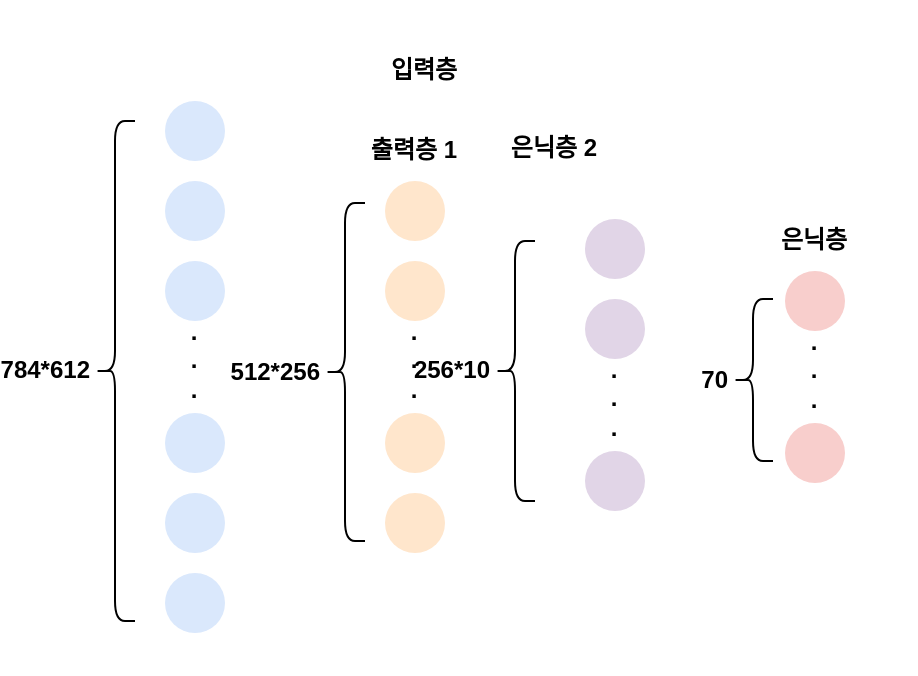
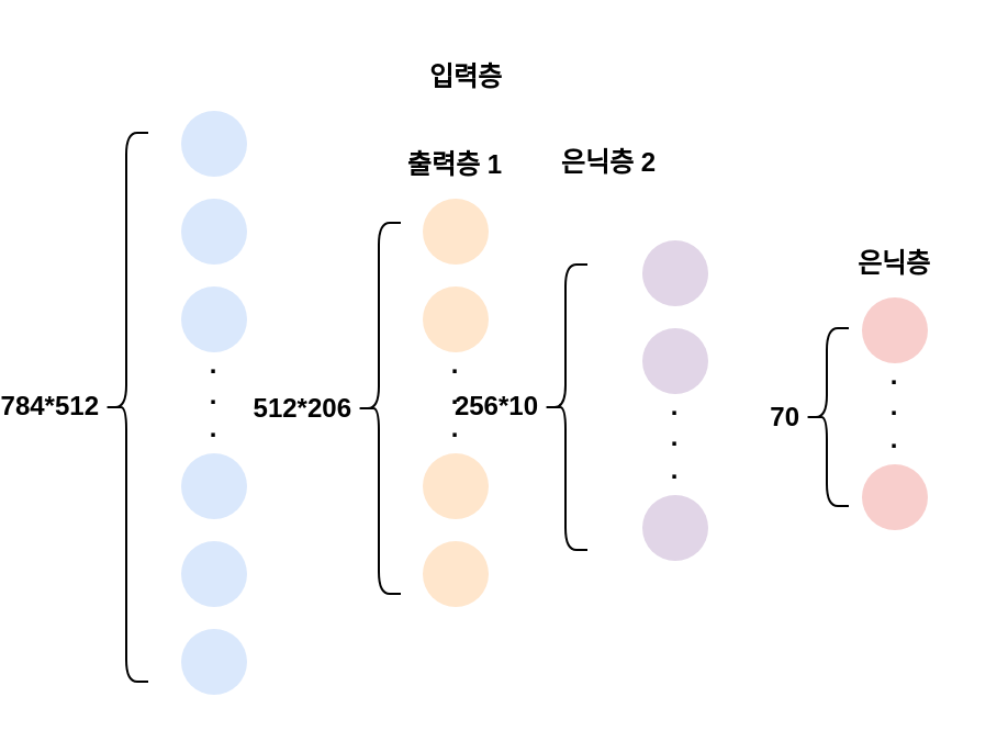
  <mxCell id="0" />
  <mxCell id="1" parent="0" />
  <mxCell id="2" value="" style="ellipse;whiteSpace=wrap;html=1;aspect=fixed;fillColor=#dae8fc;strokeColor=none;" vertex="1" parent="1"><mxGeometry x="55" y="50" width="30" height="30" as="geometry" /></mxCell>
  <mxCell id="3" value="" style="ellipse;whiteSpace=wrap;html=1;aspect=fixed;fillColor=#dae8fc;strokeColor=none;" vertex="1" parent="1"><mxGeometry x="55" y="90" width="30" height="30" as="geometry" /></mxCell>
  <mxCell id="4" value="" style="ellipse;whiteSpace=wrap;html=1;aspect=fixed;fillColor=#dae8fc;strokeColor=none;" vertex="1" parent="1"><mxGeometry x="55" y="130" width="30" height="30" as="geometry" /></mxCell>
  <mxCell id="5" value="" style="ellipse;whiteSpace=wrap;html=1;aspect=fixed;fillColor=#dae8fc;strokeColor=none;" vertex="1" parent="1"><mxGeometry x="55" y="206" width="30" height="30" as="geometry" /></mxCell>
  <mxCell id="6" value="" style="ellipse;whiteSpace=wrap;html=1;aspect=fixed;fillColor=#dae8fc;strokeColor=none;" vertex="1" parent="1"><mxGeometry x="55" y="246" width="30" height="30" as="geometry" /></mxCell>
  <mxCell id="7" value="" style="ellipse;whiteSpace=wrap;html=1;aspect=fixed;fillColor=#dae8fc;strokeColor=none;" vertex="1" parent="1"><mxGeometry x="55" y="286" width="30" height="30" as="geometry" /></mxCell>
  <mxCell id="8" value=".&lt;div&gt;.&lt;/div&gt;&lt;div&gt;.&lt;/div&gt;" style="text;html=1;align=center;verticalAlign=middle;whiteSpace=wrap;rounded=0;fontStyle=1;strokeWidth=6;" vertex="1" parent="1"><mxGeometry x="55" y="160" width="30" height="40" as="geometry" /></mxCell>
  <mxCell id="9" value="" style="ellipse;whiteSpace=wrap;html=1;aspect=fixed;fillColor=#ffe6cc;strokeColor=none;" vertex="1" parent="1"><mxGeometry x="165" y="90" width="30" height="30" as="geometry" /></mxCell>
  <mxCell id="10" value="" style="ellipse;whiteSpace=wrap;html=1;aspect=fixed;fillColor=#ffe6cc;strokeColor=none;" vertex="1" parent="1"><mxGeometry x="165" y="130" width="30" height="30" as="geometry" /></mxCell>
  <mxCell id="11" value="" style="ellipse;whiteSpace=wrap;html=1;aspect=fixed;fillColor=#ffe6cc;strokeColor=none;" vertex="1" parent="1"><mxGeometry x="165" y="206" width="30" height="30" as="geometry" /></mxCell>
  <mxCell id="12" value="" style="ellipse;whiteSpace=wrap;html=1;aspect=fixed;fillColor=#ffe6cc;strokeColor=none;" vertex="1" parent="1"><mxGeometry x="165" y="246" width="30" height="30" as="geometry" /></mxCell>
  <mxCell id="13" value=".&lt;div&gt;.&lt;/div&gt;&lt;div&gt;.&lt;/div&gt;" style="text;html=1;align=center;verticalAlign=middle;whiteSpace=wrap;rounded=0;fontStyle=1;strokeWidth=6;" vertex="1" parent="1"><mxGeometry x="165" y="160" width="30" height="40" as="geometry" /></mxCell>
  <mxCell id="14" value="" style="ellipse;whiteSpace=wrap;html=1;aspect=fixed;fillColor=#e1d5e7;strokeColor=none;" vertex="1" parent="1"><mxGeometry x="265" y="109" width="30" height="30" as="geometry" /></mxCell>
  <mxCell id="15" value="" style="ellipse;whiteSpace=wrap;html=1;aspect=fixed;fillColor=#e1d5e7;strokeColor=none;" vertex="1" parent="1"><mxGeometry x="265" y="149" width="30" height="30" as="geometry" /></mxCell>
  <mxCell id="16" value="" style="ellipse;whiteSpace=wrap;html=1;aspect=fixed;fillColor=#e1d5e7;strokeColor=none;" vertex="1" parent="1"><mxGeometry x="265" y="225" width="30" height="30" as="geometry" /></mxCell>
  <mxCell id="17" value=".&lt;div&gt;.&lt;/div&gt;&lt;div&gt;.&lt;/div&gt;" style="text;html=1;align=center;verticalAlign=middle;whiteSpace=wrap;rounded=0;fontStyle=1;strokeWidth=6;" vertex="1" parent="1"><mxGeometry x="265" y="179" width="30" height="40" as="geometry" /></mxCell>
  <mxCell id="18" value="" style="ellipse;whiteSpace=wrap;html=1;aspect=fixed;fillColor=#f8cecc;strokeColor=none;" vertex="1" parent="1"><mxGeometry x="365" y="135" width="30" height="30" as="geometry" /></mxCell>
  <mxCell id="19" value="" style="ellipse;whiteSpace=wrap;html=1;aspect=fixed;fillColor=#f8cecc;strokeColor=none;" vertex="1" parent="1"><mxGeometry x="365" y="211" width="30" height="30" as="geometry" /></mxCell>
  <mxCell id="20" value=".&lt;div&gt;.&lt;/div&gt;&lt;div&gt;.&lt;/div&gt;" style="text;html=1;align=center;verticalAlign=middle;whiteSpace=wrap;rounded=0;fontStyle=1;strokeWidth=6;" vertex="1" parent="1"><mxGeometry x="365" y="165" width="30" height="40" as="geometry" /></mxCell>
  <mxCell id="21" value="입력층" style="text;html=1;align=center;verticalAlign=middle;whiteSpace=wrap;rounded=0;fontStyle=1" vertex="1" parent="1"><mxGeometry x="155" y="20" width="60" height="30" as="geometry" /></mxCell>
  <mxCell id="22" value="출력층 1" style="text;html=1;align=center;verticalAlign=middle;whiteSpace=wrap;rounded=0;fontStyle=1" vertex="1" parent="1"><mxGeometry x="150" y="60" width="60" height="30" as="geometry" /></mxCell>
  <mxCell id="23" value="은닉층 2" style="text;html=1;align=center;verticalAlign=middle;whiteSpace=wrap;rounded=0;fontStyle=1" vertex="1" parent="1"><mxGeometry x="220" y="59" width="60" height="30" as="geometry" /></mxCell>
  <mxCell id="24" value="은닉층" style="text;html=1;align=center;verticalAlign=middle;whiteSpace=wrap;rounded=0;fontStyle=1" vertex="1" parent="1"><mxGeometry x="350" y="105" width="60" height="30" as="geometry" /></mxCell>
- <mxCell id="25" value="784*612" style="shape=curlyBracket;whiteSpace=wrap;html=1;rounded=1;labelPosition=left;verticalLabelPosition=middle;align=right;verticalAlign=middle;fontStyle=1" vertex="1" parent="1"><mxGeometry x="20" y="60" width="20" height="250" as="geometry" /></mxCell>
- <mxCell id="26" value="512*256" style="shape=curlyBracket;whiteSpace=wrap;html=1;rounded=1;labelPosition=left;verticalLabelPosition=middle;align=right;verticalAlign=middle;fontStyle=1" vertex="1" parent="1"><mxGeometry x="135" y="101" width="20" height="169" as="geometry" /></mxCell>
+ <mxCell id="25" value="784*512" style="shape=curlyBracket;whiteSpace=wrap;html=1;rounded=1;labelPosition=left;verticalLabelPosition=middle;align=right;verticalAlign=middle;fontStyle=1" vertex="1" parent="1"><mxGeometry x="20" y="60" width="20" height="250" as="geometry" /></mxCell>
+ <mxCell id="26" value="512*206" style="shape=curlyBracket;whiteSpace=wrap;html=1;rounded=1;labelPosition=left;verticalLabelPosition=middle;align=right;verticalAlign=middle;fontStyle=1" vertex="1" parent="1"><mxGeometry x="135" y="101" width="20" height="169" as="geometry" /></mxCell>
  <mxCell id="27" value="256*10" style="shape=curlyBracket;whiteSpace=wrap;html=1;rounded=1;labelPosition=left;verticalLabelPosition=middle;align=right;verticalAlign=middle;fontStyle=1" vertex="1" parent="1"><mxGeometry x="220" y="120" width="20" height="130" as="geometry" /></mxCell>
  <mxCell id="28" value="70" style="shape=curlyBracket;whiteSpace=wrap;html=1;rounded=1;labelPosition=left;verticalLabelPosition=middle;align=right;verticalAlign=middle;fontStyle=1" vertex="1" parent="1"><mxGeometry x="339" y="149" width="20" height="81" as="geometry" /></mxCell>
